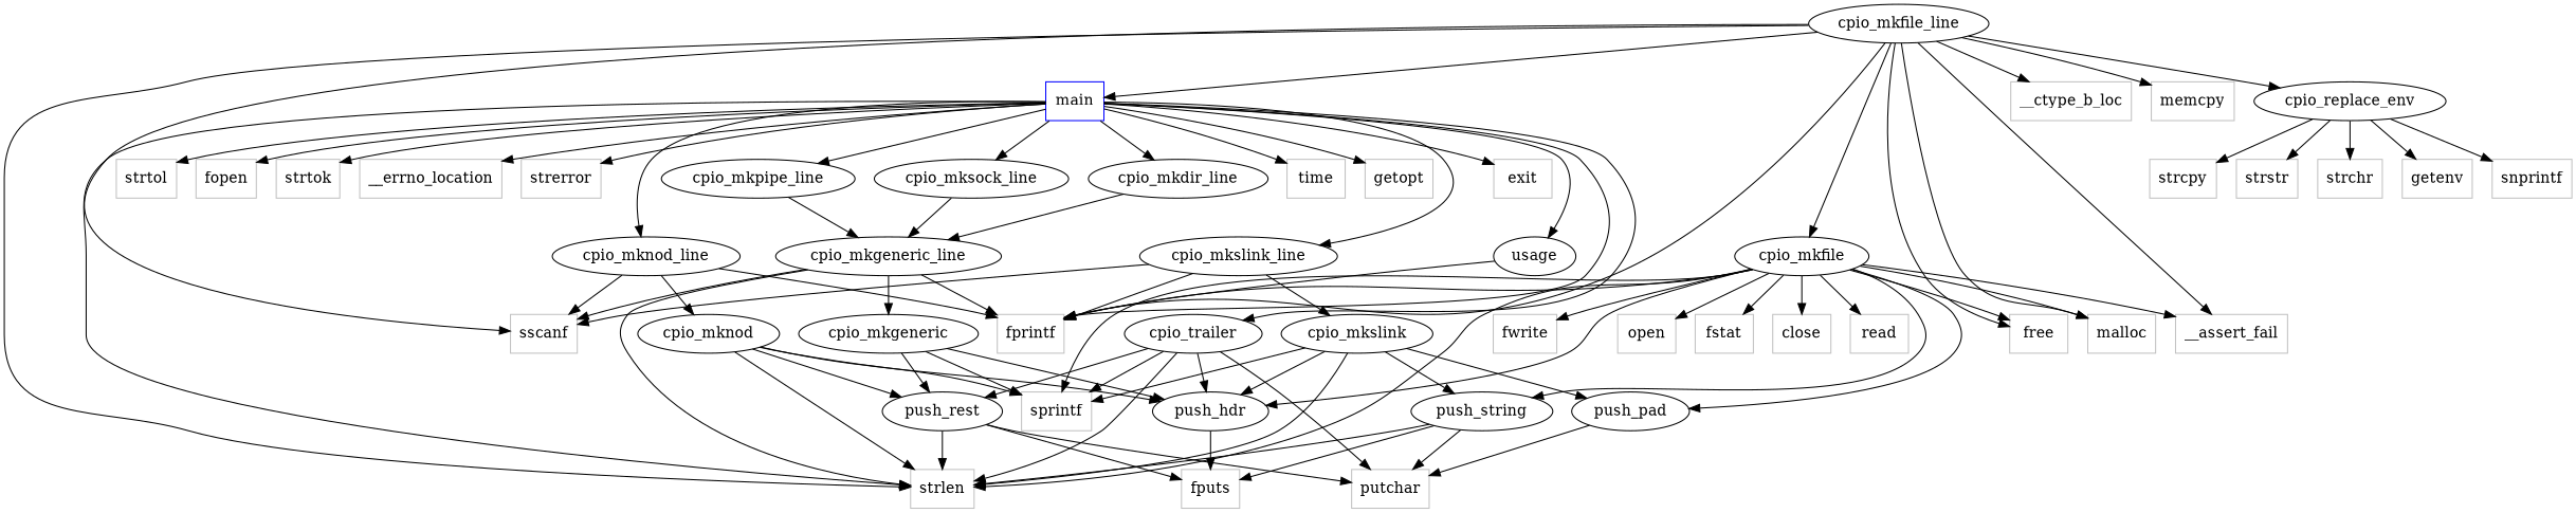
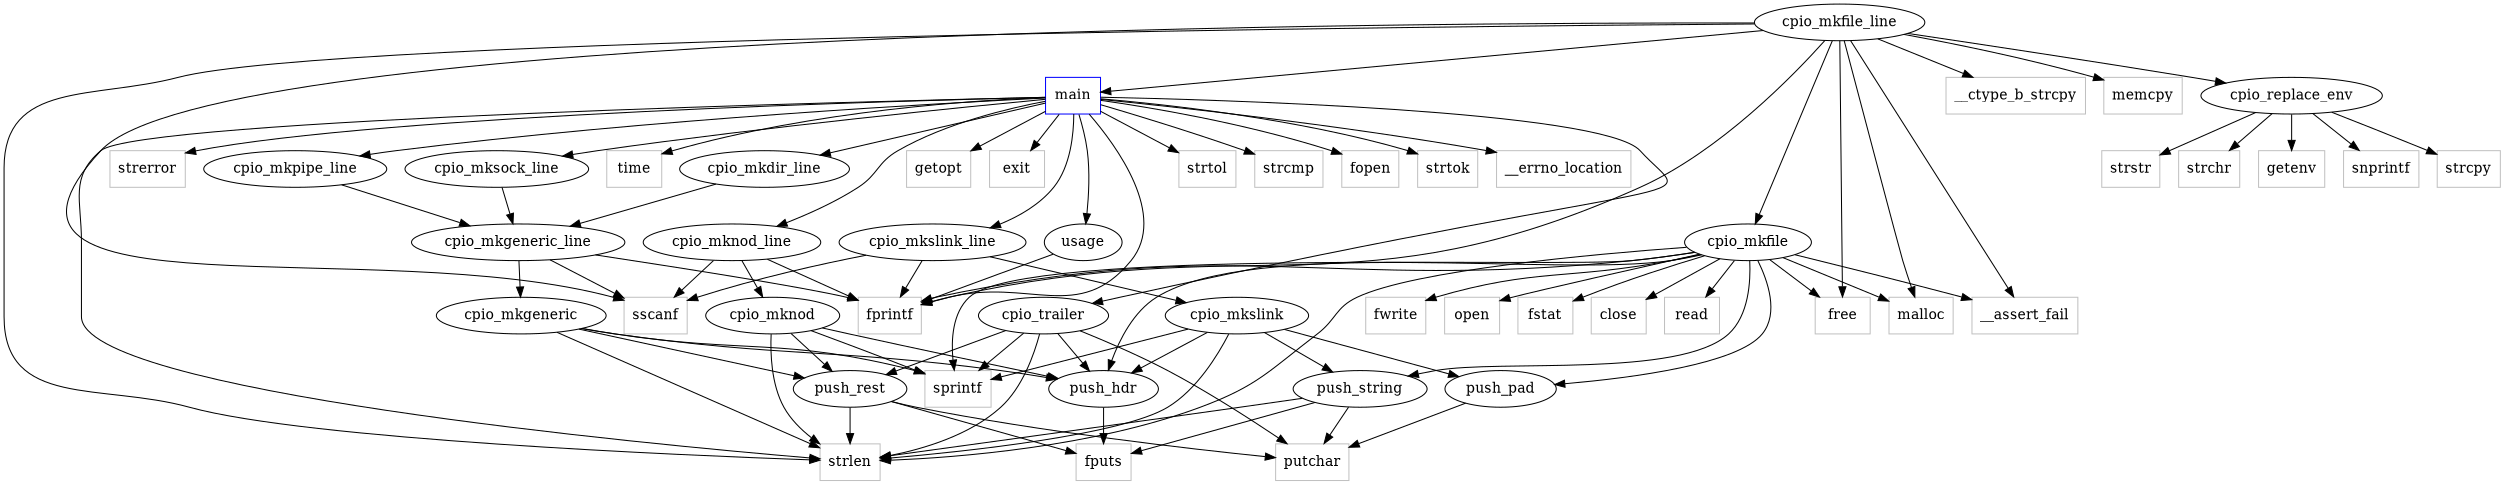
  digraph {
    rankdir=TB
    node [color=grey shape=box]
    main [color=blue]
    cpio_mkdir_line [color="" shape=""]
    fprintf
    strlen
    cpio_mknod_line [color="" shape=""]
    cpio_mkpipe_line [color="" shape=""]
    cpio_mkslink_line [color="" shape=""]
    cpio_mksock_line [color="" shape=""]
    cpio_trailer [color="" shape=""]
    time
    getopt
    usage [color="" shape=""]
    exit
    strtol
+   strcmp
    fopen
    strtok
    __errno_location
    strerror
    cpio_mkgeneric_line [color="" shape=""]
    cpio_mkfile_line [color="" shape=""]
    sscanf
    cpio_mkfile [color="" shape=""]
    free
    malloc
    __assert_fail
-   __ctype_b_loc
+   __ctype_b_loc [label=__ctype_b_strcpy]
    memcpy
    cpio_replace_env [color="" shape=""]
    cpio_mknod [color="" shape=""]
    cpio_mkslink [color="" shape=""]
    sprintf
    push_hdr [color="" shape=""]
    putchar
    push_rest [color="" shape=""]
    cpio_mkgeneric [color="" shape=""]
    open
    fstat
    close
    read
    push_string [color="" shape=""]
    push_pad [color="" shape=""]
    fwrite
    fputs
    strstr
    strchr
    getenv
    snprintf
    strcpy
    main -> cpio_mkdir_line
    main -> fprintf
    main -> strlen
    main -> cpio_mknod_line
    main -> cpio_mkpipe_line
    main -> cpio_mkslink_line
    main -> cpio_mksock_line
    main -> cpio_trailer
    main -> time
    main -> getopt
    main -> usage
    main -> exit
    main -> strtol
+   main -> strcmp
    main -> fopen
    main -> strtok
    main -> __errno_location
    main -> strerror
    cpio_mkdir_line -> cpio_mkgeneric_line
    cpio_mknod_line -> fprintf
    cpio_mknod_line -> sscanf
    cpio_mknod_line -> cpio_mknod
    cpio_mkpipe_line -> cpio_mkgeneric_line
    cpio_mkslink_line -> fprintf
    cpio_mkslink_line -> sscanf
    cpio_mkslink_line -> cpio_mkslink
    cpio_mksock_line -> cpio_mkgeneric_line
    cpio_trailer -> strlen
    cpio_trailer -> sprintf
    cpio_trailer -> push_hdr
    cpio_trailer -> putchar
    cpio_trailer -> push_rest
    usage -> fprintf
    cpio_mkgeneric_line -> fprintf
    cpio_mkgeneric_line -> sscanf
    cpio_mkgeneric_line -> cpio_mkgeneric
    cpio_mkfile_line -> main
    cpio_mkfile_line -> fprintf
    cpio_mkfile_line -> strlen
    cpio_mkfile_line -> sscanf
    cpio_mkfile_line -> cpio_mkfile
    cpio_mkfile_line -> free
    cpio_mkfile_line -> malloc
    cpio_mkfile_line -> __assert_fail
    cpio_mkfile_line -> __ctype_b_loc
    cpio_mkfile_line -> memcpy
    cpio_mkfile_line -> cpio_replace_env
    cpio_mkfile -> fprintf
    cpio_mkfile -> strlen
    cpio_mkfile -> free
    cpio_mkfile -> malloc
    cpio_mkfile -> __assert_fail
    cpio_mkfile -> sprintf
    cpio_mkfile -> push_hdr
    cpio_mkfile -> open
    cpio_mkfile -> fstat
    cpio_mkfile -> close
    cpio_mkfile -> read
    cpio_mkfile -> push_string
    cpio_mkfile -> push_pad
    cpio_mkfile -> fwrite
    cpio_replace_env -> strstr
    cpio_replace_env -> strchr
    cpio_replace_env -> getenv
    cpio_replace_env -> snprintf
    cpio_replace_env -> strcpy
    cpio_mknod -> strlen
    cpio_mknod -> sprintf
    cpio_mknod -> push_hdr
    cpio_mknod -> push_rest
    cpio_mkslink -> strlen
    cpio_mkslink -> sprintf
    cpio_mkslink -> push_hdr
    cpio_mkslink -> push_string
    cpio_mkslink -> push_pad
    push_hdr -> fputs
    push_rest -> strlen
    push_rest -> putchar
    push_rest -> fputs
-   cpio_mkgeneric_line -> strlen
+   cpio_mkgeneric -> strlen
    cpio_mkgeneric -> sprintf
    cpio_mkgeneric -> push_hdr
    cpio_mkgeneric -> push_rest
    push_string -> strlen
    push_string -> putchar
    push_string -> fputs
    push_pad -> putchar
  }
